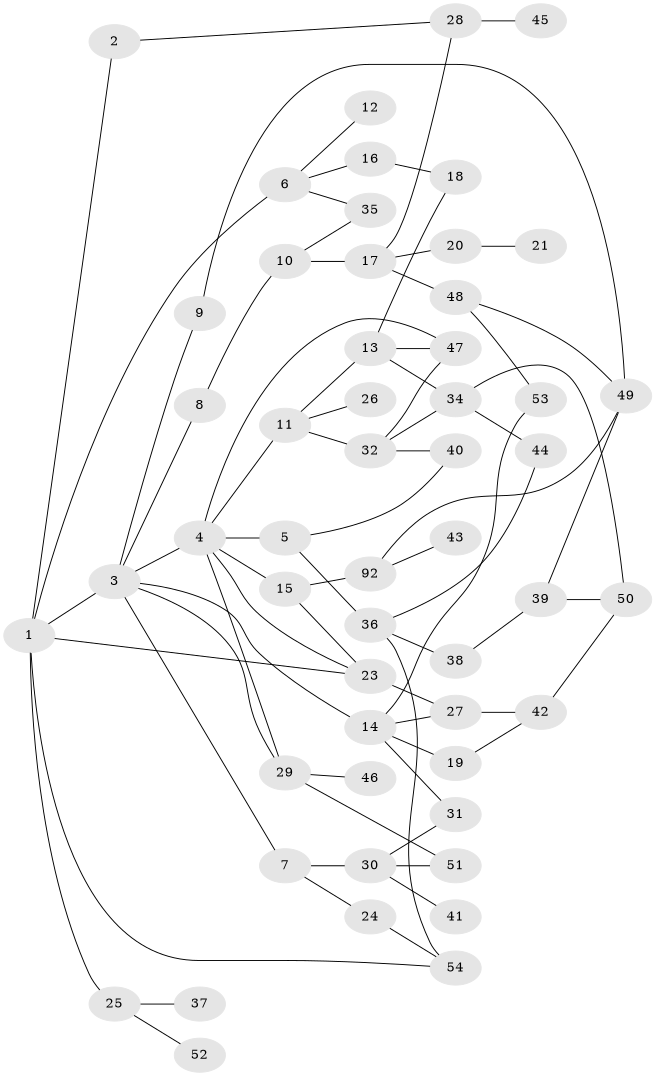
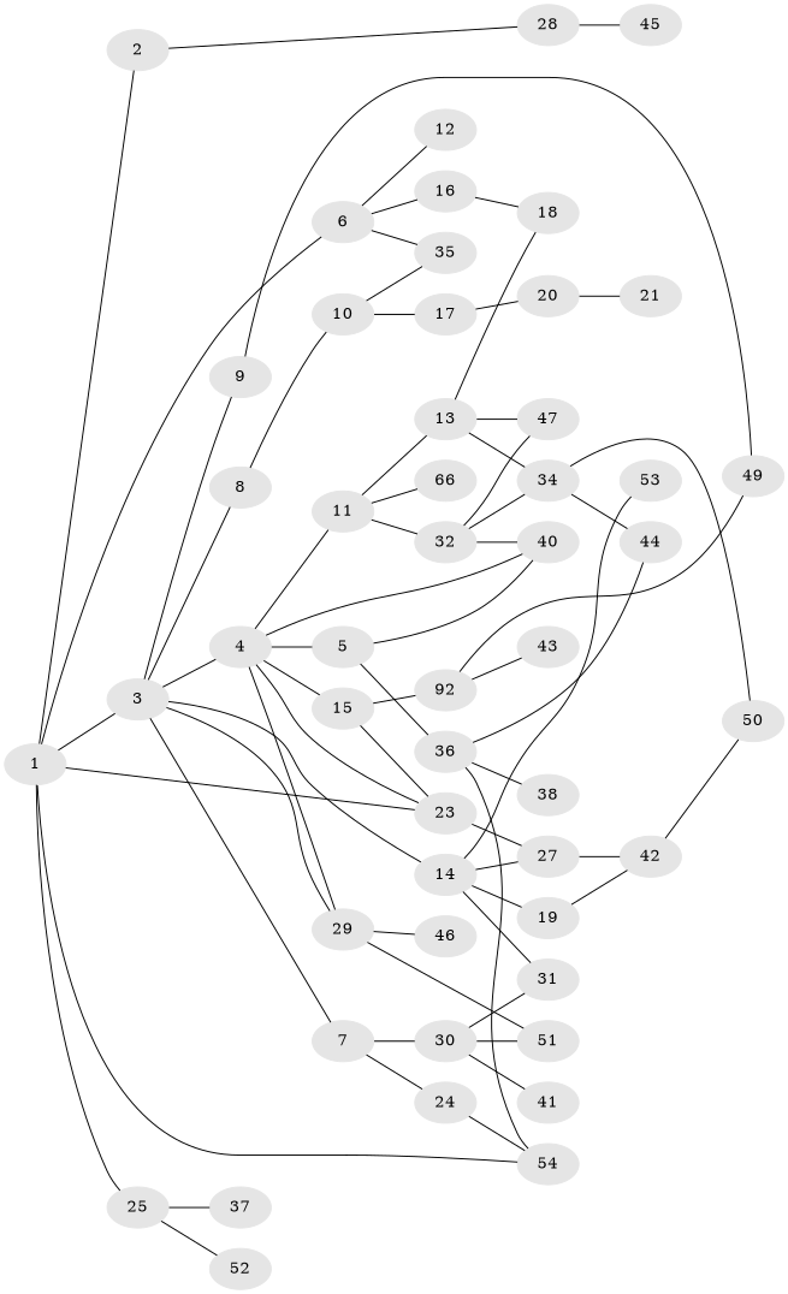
  graph {
    rankdir=LR
    node [color=gray90 style=filled]
    1
    2
    3
    6
    23
    25
    54
    28
    4
    7
    8
    9
    14
    29
    12
    16
    35
    27
    37
    52
    45
    5
    11
    15
    40
    24
    30
    10
    49
    19
    31
    53
    46
    51
    36
    13
-   26
+   26 [label=66]
    32
    n39 [label=92]
    44
    38
    18
    34
    47
    41
    17
    20
-   48
    50
    42
    43
    21
-   39
    1 -- 2
    1 -- 3
    1 -- 6
    1 -- 23
    1 -- 25
    1 -- 54
    2 -- 28
    3 -- 4
    3 -- 7
    3 -- 8
    3 -- 9
    3 -- 14
    3 -- 29
    6 -- 12
    6 -- 16
    6 -- 35
    23 -- 27
    25 -- 37
    25 -- 52
    28 -- 45
    4 -- 23
    4 -- 29
    4 -- 5
    4 -- 11
    4 -- 15
-   4 -- 47
+   4 -- 40
    7 -- 24
    7 -- 30
    8 -- 10
    9 -- 49
    14 -- 27
    14 -- 19
    14 -- 31
    14 -- 53
    29 -- 46
    29 -- 51
    16 -- 18
    27 -- 42
    5 -- 40
    5 -- 36
    11 -- 13
    11 -- 26
    11 -- 32
    15 -- 23
    15 -- n39
    24 -- 54
    30 -- 31
    30 -- 51
    30 -- 41
    10 -- 35
    10 -- 17
    19 -- 42
    36 -- 54
    36 -- 44
    36 -- 38
    13 -- 18
    13 -- 34
    13 -- 47
    32 -- 40
    32 -- 34
    32 -- 47
    n39 -- 49
    n39 -- 43
-   38 -- 39
    34 -- 44
    34 -- 50
-   17 -- 28
    17 -- 20
-   17 -- 48
    20 -- 21
-   48 -- 49
-   48 -- 53
    42 -- 50
-   39 -- 49
-   39 -- 50
  }
